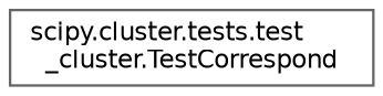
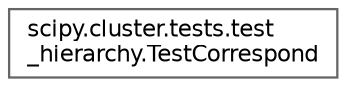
  digraph {
    rankdir=LR
-   n1 [color=grey40 fillcolor=white fontname=Helvetica fontsize=10 height=0.2 label="scipy.cluster.tests.test\l_cluster.TestCorrespond" shape=box style=filled width=0.4]
+   n1 [color=grey40 fillcolor=white fontname=Helvetica fontsize=10 height=0.2 label="scipy.cluster.tests.test\l_hierarchy.TestCorrespond" shape=box style=filled width=0.4]
  }
